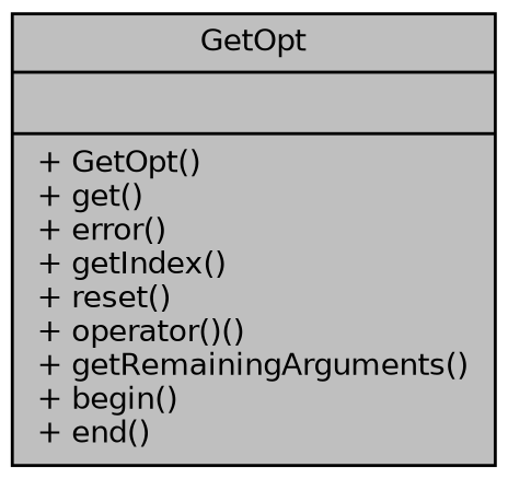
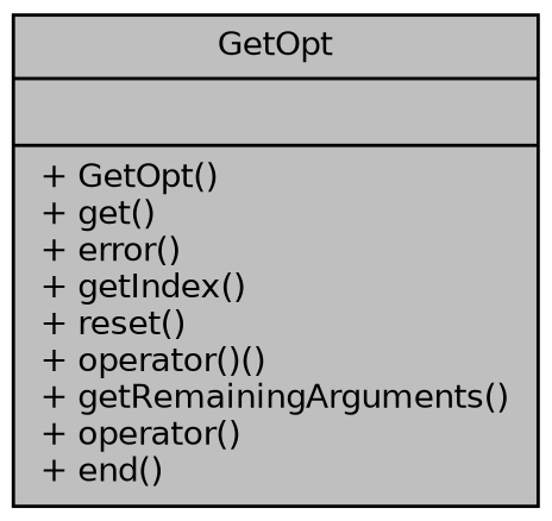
  digraph {
-   n1 [color=black fillcolor=grey75 fontcolor=black fontname=Helvetica fontsize=10 height=0.2 label="{GetOpt\n||+ GetOpt()\l+ get()\l+ error()\l+ getIndex()\l+ reset()\l+ operator()()\l+ getRemainingArguments()\l+ begin()\l+ end()\l}" shape=record style=filled width=0.4]
+   n1 [color=black fillcolor=grey75 fontcolor=black fontname=Helvetica fontsize=10 height=0.2 label="{GetOpt\n||+ GetOpt()\l+ get()\l+ error()\l+ getIndex()\l+ reset()\l+ operator()()\l+ getRemainingArguments()\l+ operator()\l+ end()\l}" shape=record style=filled width=0.4]
  }
